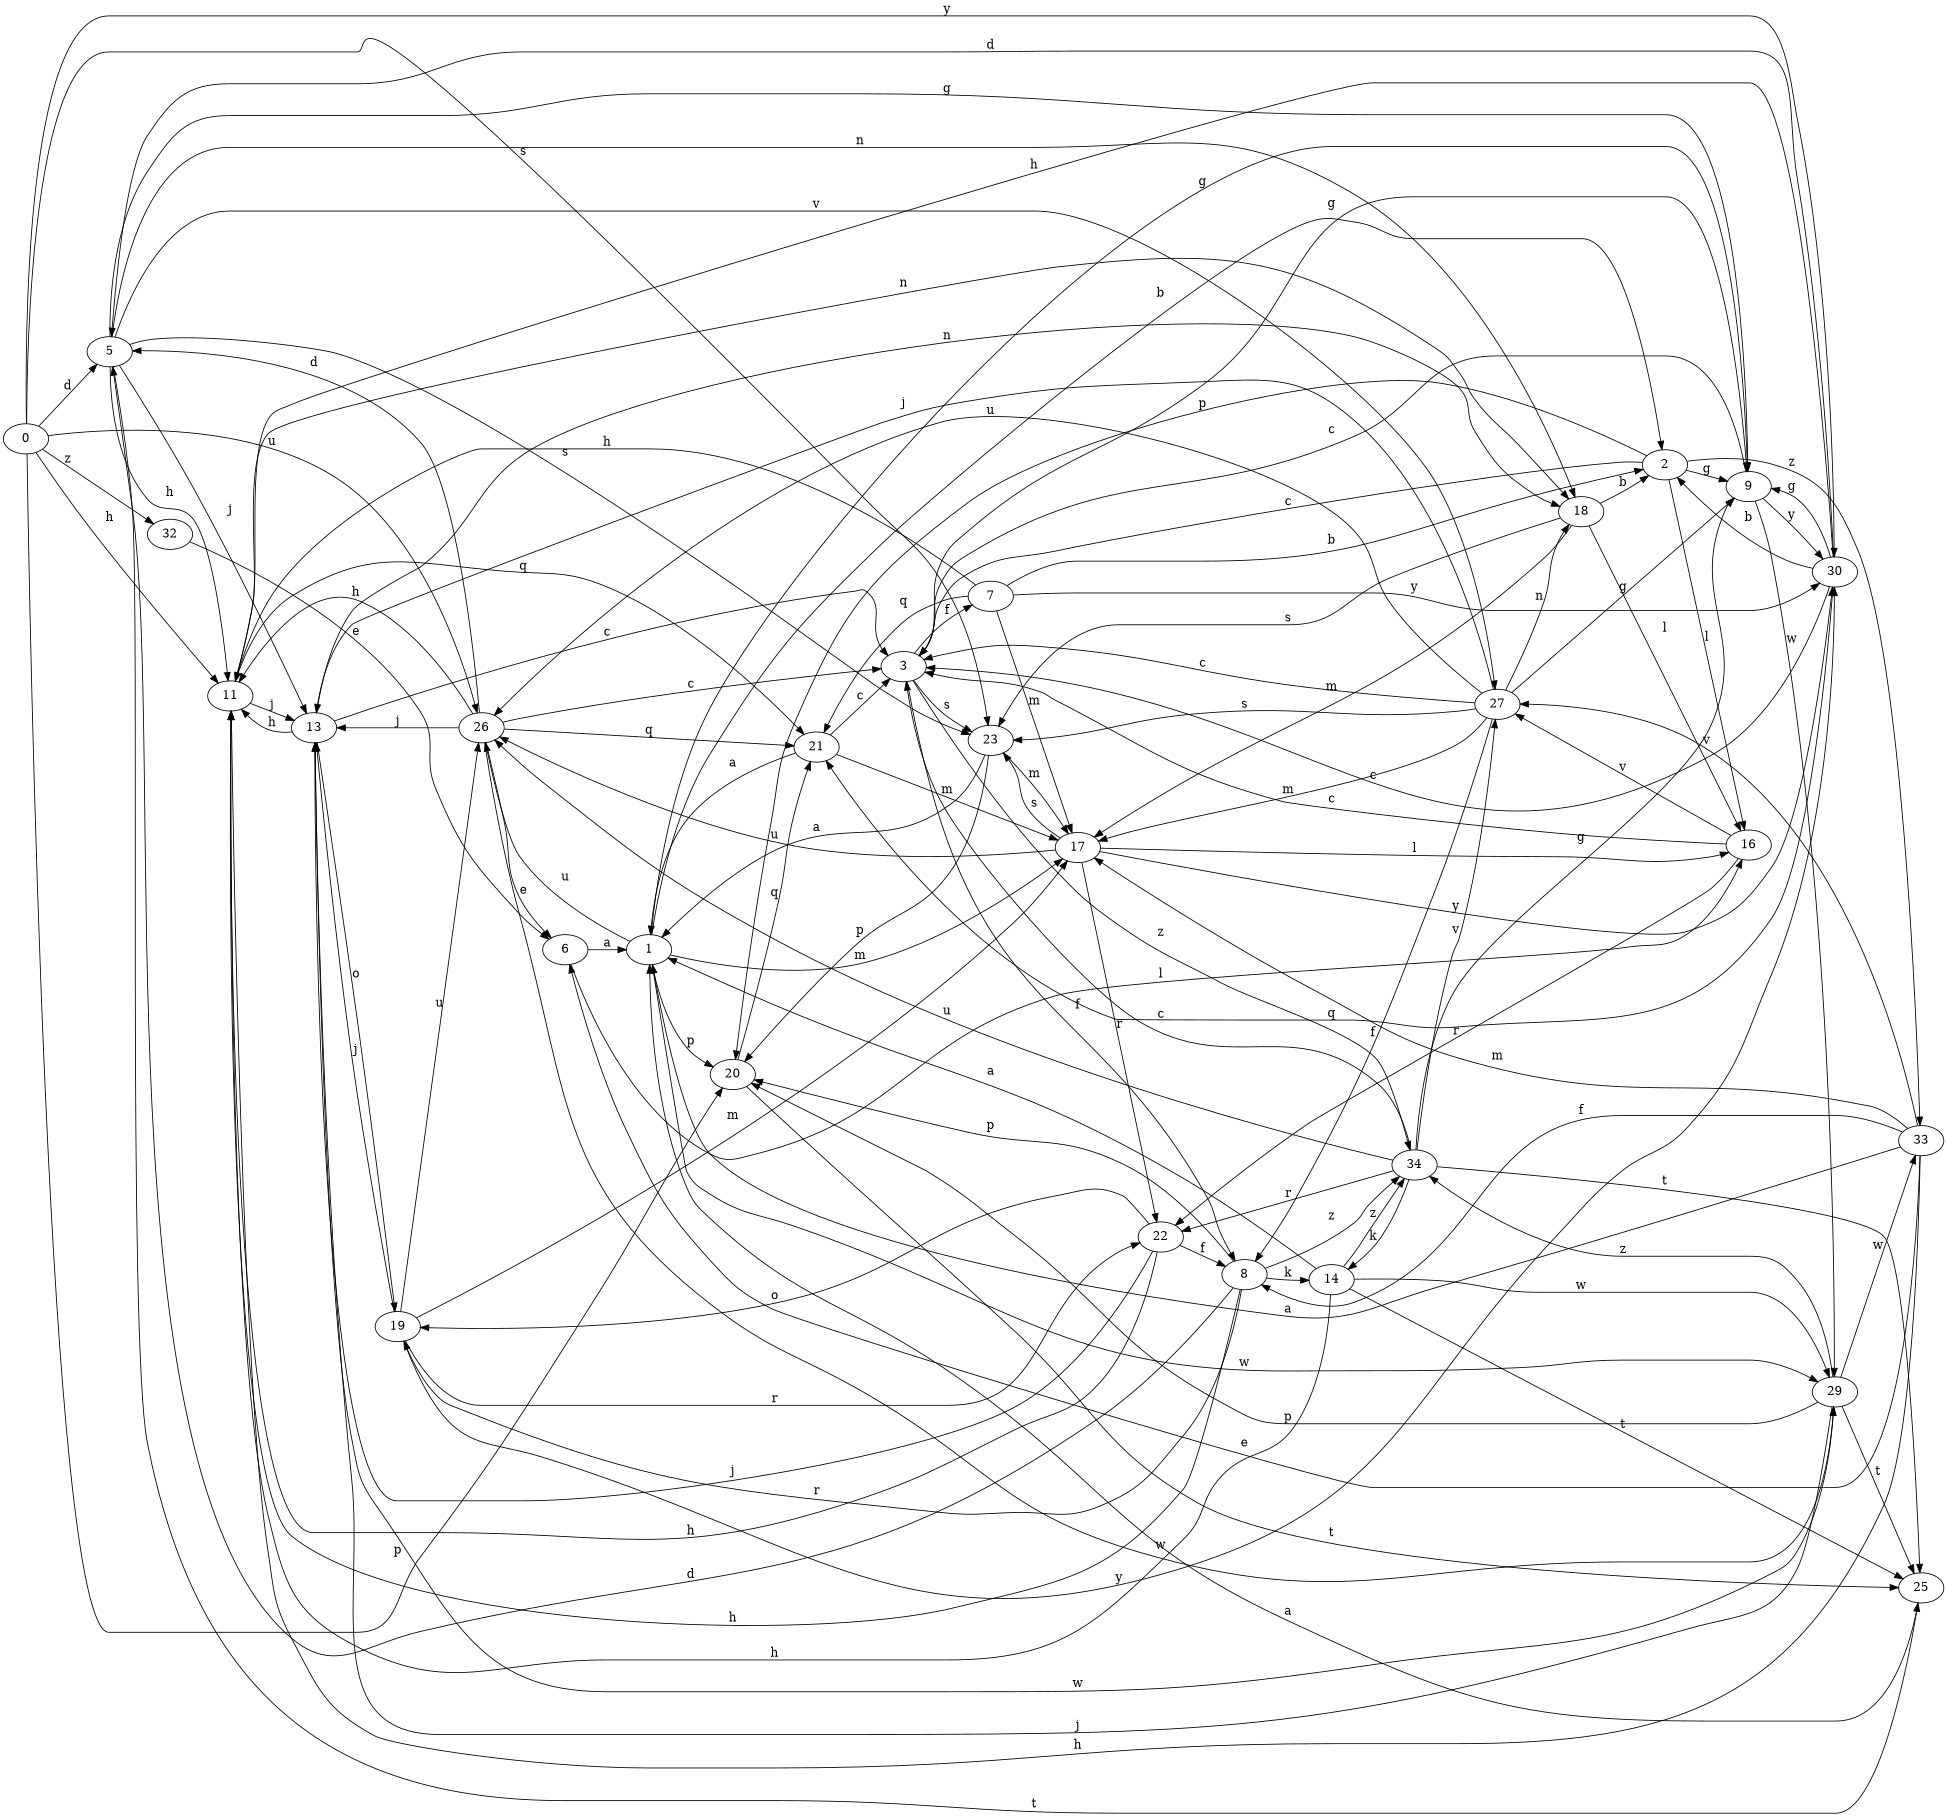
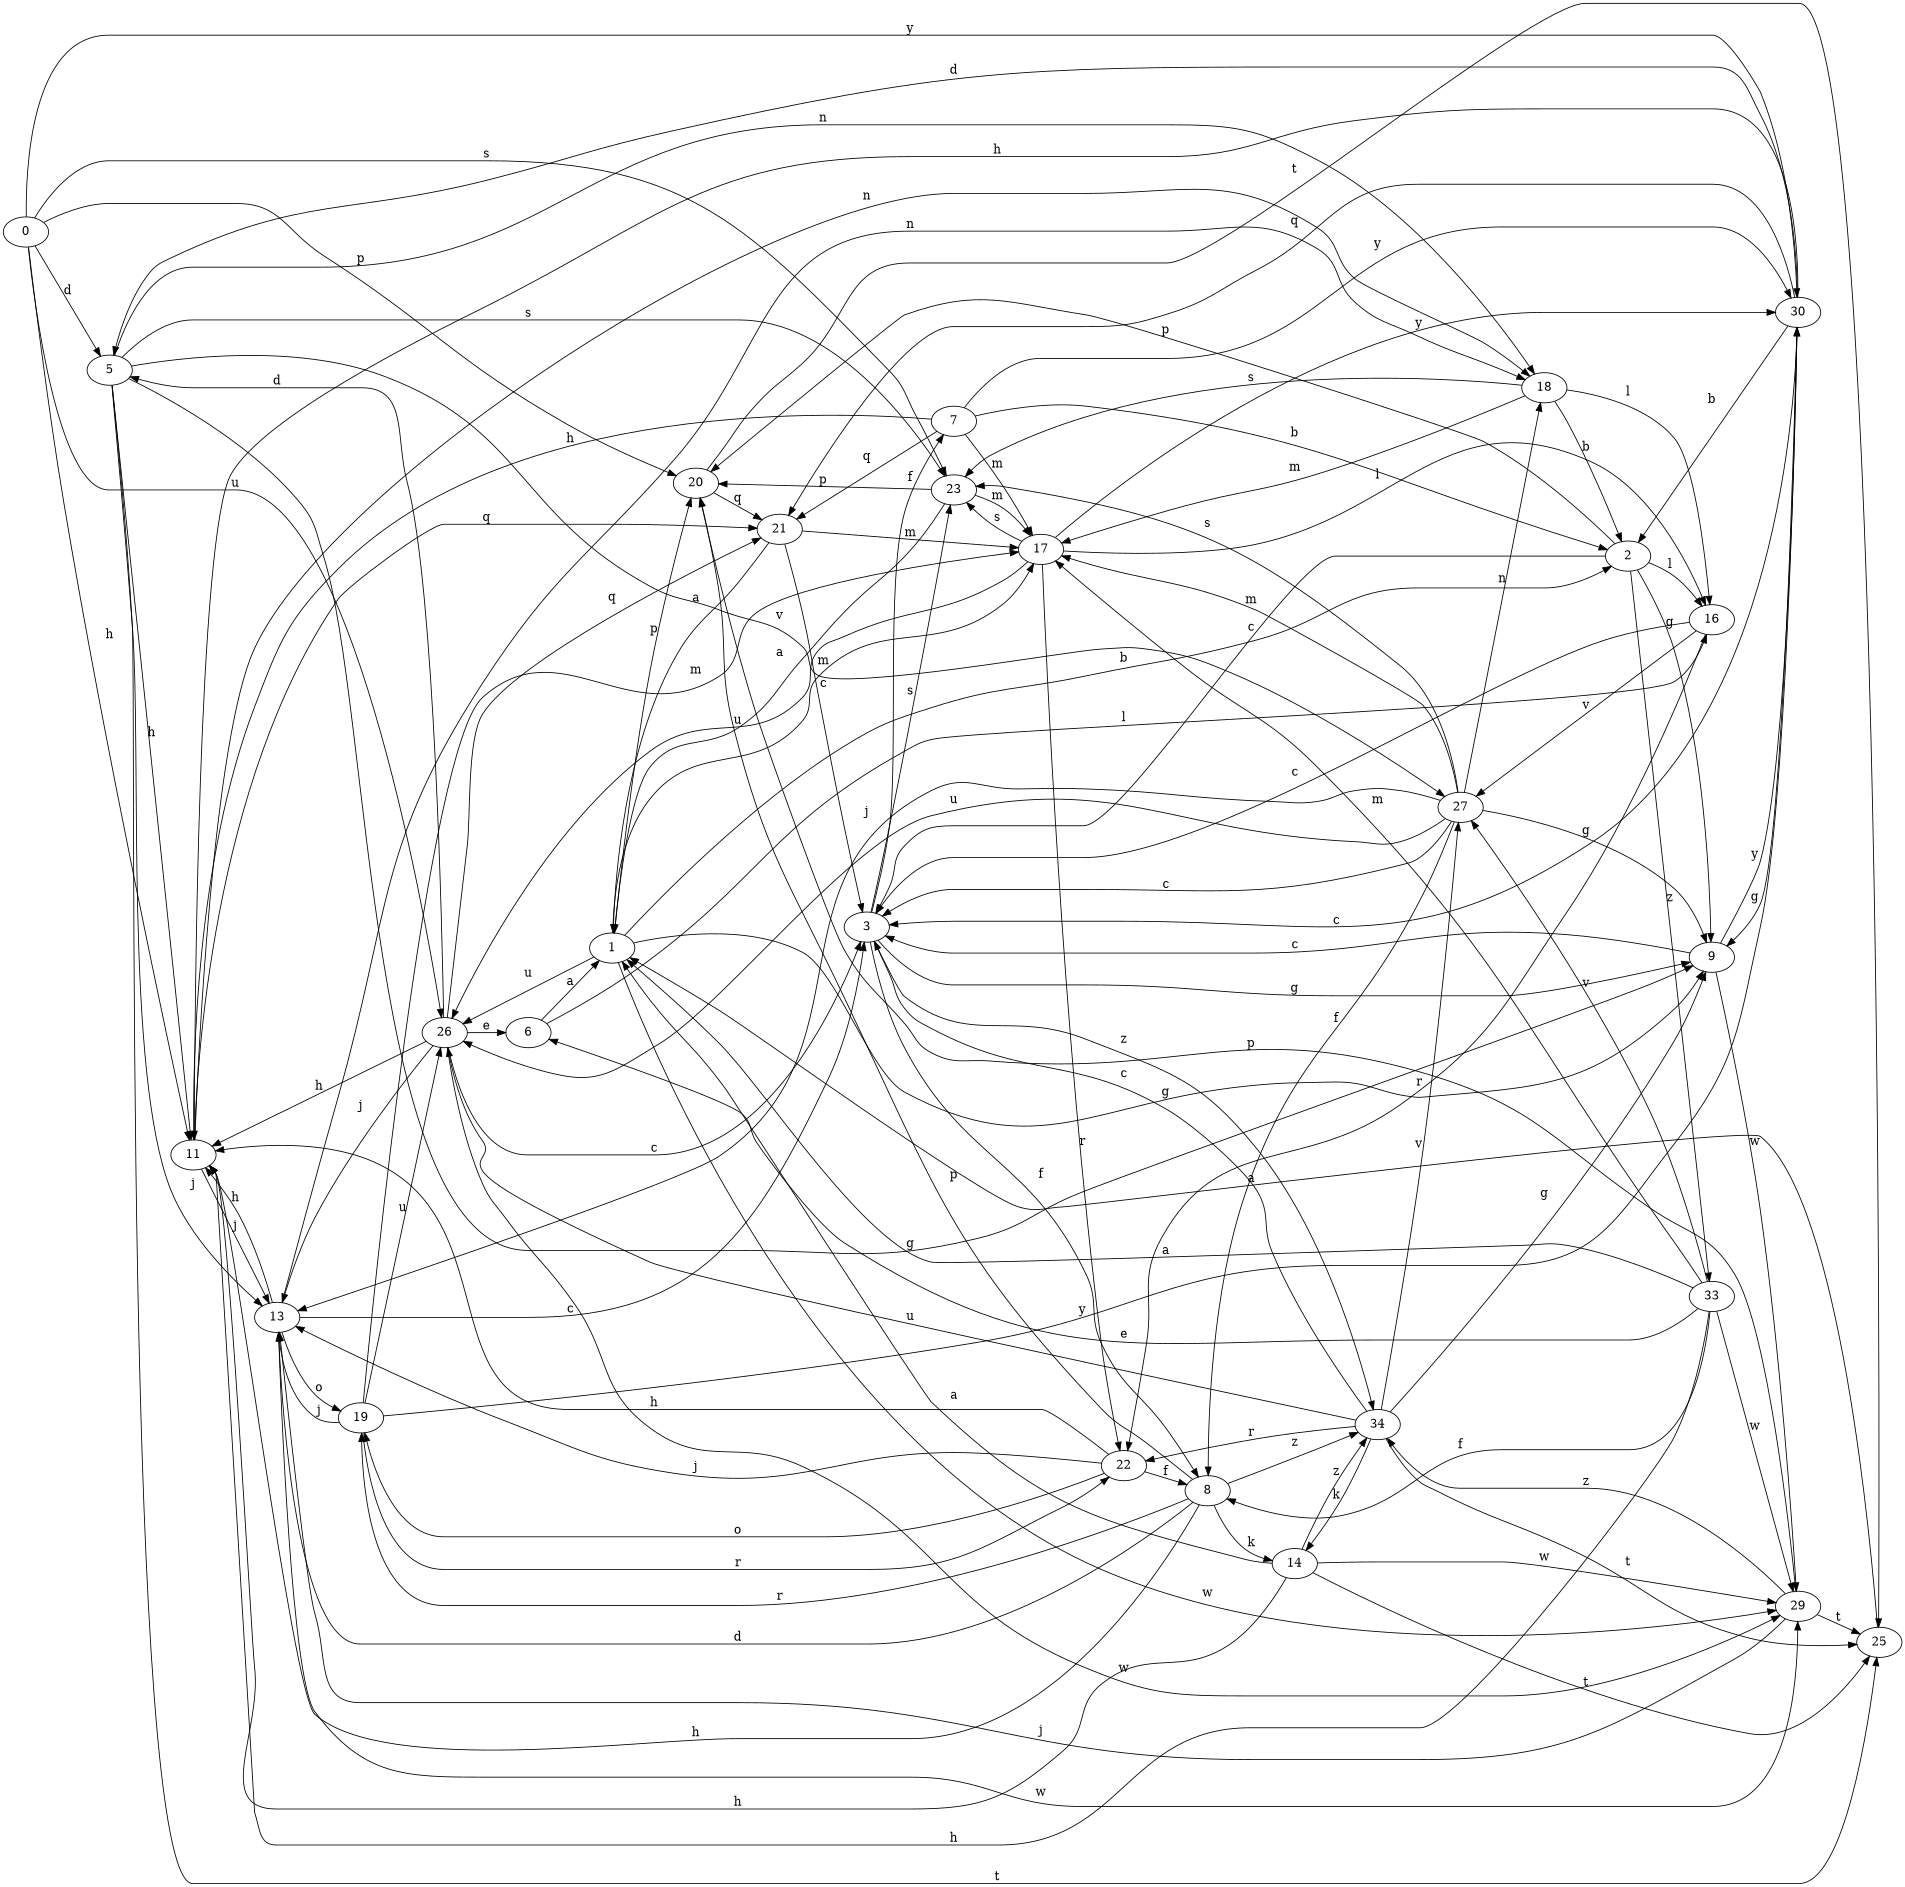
  strict digraph {
    rankdir=LR
    0
    5
    11
    20
    23
    26
    30
-   32
    9
    13
    18
    25
    27
    21
    1
    17
    29
    3
    6
    2
    16
    33
    22
    34
    7
    8
    14
    19
    0 -> 5 [label=d]
    0 -> 11 [label=h]
    0 -> 20 [label=p]
    0 -> 23 [label=s]
    0 -> 26 [label=u]
    0 -> 30 [label=y]
-   0 -> 32 [label=z]
    5 -> 11 [label=h]
    5 -> 23 [label=s]
    5 -> 9 [label=g]
    5 -> 13 [label=j]
    5 -> 18 [label=n]
    5 -> 25 [label=t]
    5 -> 27 [label=v]
    11 -> 13 [label=j]
    11 -> 18 [label=n]
    11 -> 21 [label=q]
    20 -> 25 [label=t]
    20 -> 21 [label=q]
    23 -> 20 [label=p]
    23 -> 1 [label=a]
    23 -> 17 [label=m]
    26 -> 5 [label=d]
    26 -> 11 [label=h]
    26 -> 13 [label=j]
    26 -> 21 [label=q]
    26 -> 29 [label=w]
    26 -> 3 [label=c]
    26 -> 6 [label=e]
    30 -> 5 [label=d]
    30 -> 11 [label=h]
    30 -> 9 [label=g]
    30 -> 21 [label=q]
    30 -> 3 [label=c]
    30 -> 2 [label=b]
-   32 -> 6 [label=e]
    9 -> 30 [label=y]
    9 -> 29 [label=w]
    9 -> 3 [label=c]
    13 -> 11 [label=h]
    13 -> 18 [label=n]
    13 -> 29 [label=w]
    13 -> 3 [label=c]
    13 -> 19 [label=o]
    18 -> 23 [label=s]
    18 -> 17 [label=m]
    18 -> 2 [label=b]
    18 -> 16 [label=l]
    25 -> 1 [label=a]
    27 -> 23 [label=s]
    27 -> 26 [label=u]
    27 -> 9 [label=g]
    27 -> 13 [label=j]
    27 -> 18 [label=n]
    27 -> 17 [label=m]
    27 -> 3 [label=c]
    27 -> 8 [label=f]
    21 -> 1 [label=a]
    21 -> 17 [label=m]
    21 -> 3 [label=c]
    1 -> 20 [label=p]
    1 -> 26 [label=u]
    1 -> 9 [label=g]
    1 -> 17 [label=m]
    1 -> 29 [label=w]
    1 -> 2 [label=b]
    17 -> 23 [label=s]
    17 -> 26 [label=u]
    17 -> 30 [label=y]
    17 -> 16 [label=l]
    17 -> 22 [label=r]
    29 -> 20 [label=p]
    29 -> 13 [label=j]
    29 -> 25 [label=t]
    29 -> 34 [label=z]
    3 -> 23 [label=s]
    3 -> 9 [label=g]
    3 -> 34 [label=z]
    3 -> 7 [label=f]
    3 -> 8 [label=f]
    6 -> 1 [label=a]
    6 -> 16 [label=l]
    2 -> 20 [label=p]
    2 -> 9 [label=g]
    2 -> 3 [label=c]
    2 -> 16 [label=l]
    2 -> 33 [label=z]
    16 -> 27 [label=v]
    16 -> 3 [label=c]
    16 -> 22 [label=r]
    33 -> 11 [label=h]
    33 -> 27 [label=v]
    33 -> 1 [label=a]
    33 -> 17 [label=m]
-   29 -> 33 [label=w]
+   33 -> 29 [label=w]
    33 -> 6 [label=e]
    33 -> 8 [label=f]
    22 -> 11 [label=h]
    22 -> 13 [label=j]
    22 -> 8 [label=f]
    22 -> 19 [label=o]
    34 -> 26 [label=u]
    34 -> 9 [label=g]
    34 -> 25 [label=t]
    34 -> 27 [label=v]
    34 -> 3 [label=c]
    34 -> 22 [label=r]
    34 -> 14 [label=k]
    7 -> 11 [label=h]
    7 -> 30 [label=y]
    7 -> 21 [label=q]
    7 -> 17 [label=m]
    7 -> 2 [label=b]
-   8 -> 5 [label=d]
+   8 -> 13 [label=d]
    8 -> 11 [label=h]
    8 -> 20 [label=p]
    8 -> 34 [label=z]
    8 -> 14 [label=k]
    8 -> 19 [label=r]
    14 -> 11 [label=h]
    14 -> 25 [label=t]
    14 -> 1 [label=a]
    14 -> 29 [label=w]
    14 -> 34 [label=z]
    19 -> 26 [label=u]
    19 -> 30 [label=y]
    19 -> 13 [label=j]
    19 -> 17 [label=m]
    19 -> 22 [label=r]
  }
